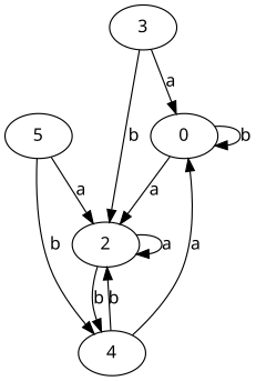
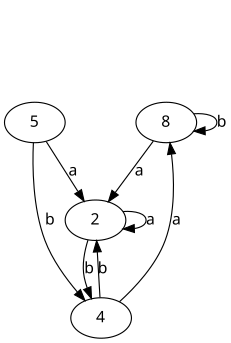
  digraph {
    d2tdocpreamble="\usetikzlibrary{automata}"
    d2tfigpreamble="\tikzstyle{every state}= [ draw=blue!50,very thick,fill=blue!20]  \tikzstyle{auto}= [fill=white]"
    fontname="Noto Sans"
    ranksep=0.5
    node [fontname="Noto Sans" style=state]
    edge [fontname="Noto Sans" lblstyle=auto topath="bend right"]
-   n1 [label=0]
+   n1 [label=8]
    n2 [label=2]
    n3 [label=4 style="state, accepting"]
    n4 [label=5]
-   n5 [label=3 style="state, initial"]
    n1 -> n1 [label=b topath="loop above"]
    n1 -> n2 [label=a]
    n2 -> n2 [label=a topath="loop above"]
    n2 -> n3 [label=b]
    n3 -> n1 [label=a]
    n3 -> n2 [label=b]
    n4 -> n2 [label=a]
    n4 -> n3 [label=b]
-   n5 -> n1 [label=a]
-   n5 -> n2 [label=b]
  }
